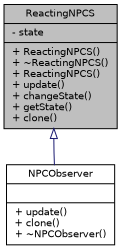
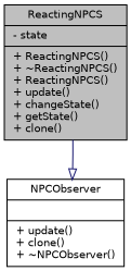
  digraph {
    node [color=black fontname=Helvetica fontsize=10 shape=record style=filled]
    n1 [fillcolor=grey75 fontcolor=black height=0.2 label="{ReactingNPCS\n|- state\l|+ ReactingNPCS()\l+ ~ReactingNPCS()\l+ ReactingNPCS()\l+ update()\l+ changeState()\l+ getState()\l+ clone()\l}" width=0.4]
    n2 [fillcolor=white height=0.2 label="{NPCObserver\n||+ update()\l+ clone()\l+ ~NPCObserver()\l}" width=0.4]
-   n1 -> n2 [arrowtail=onormal color=midnightblue dir=back fontname=Helvetica fontsize=10 labelfontname=Helvetica labelfontsize=10 style=solid]
+   n2 -> n1 [arrowtail=onormal color=midnightblue dir=back fontname=Helvetica fontsize=10 labelfontname=Helvetica labelfontsize=10 style=solid]
  }
